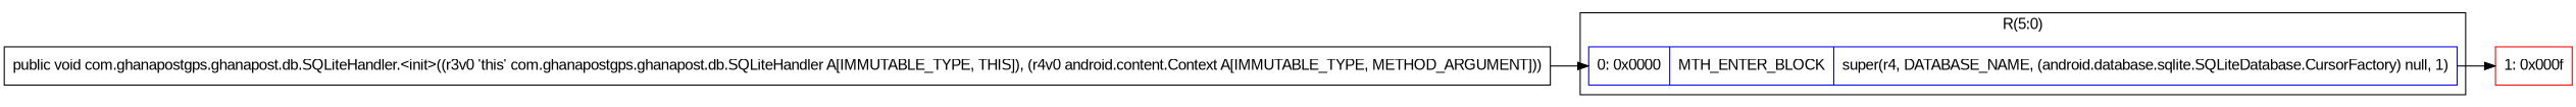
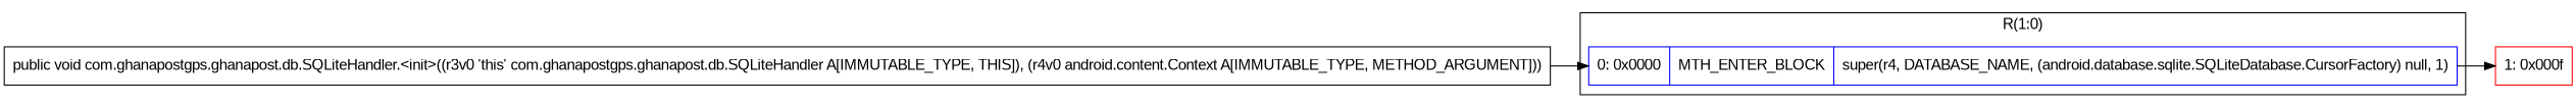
  digraph {
    rankdir=LR
    fontname="Liberation Sans"
    node [shape=record fontname="Liberation Sans"]
    edge [fontname="Liberation Sans"]
    n1 [color=blue label="{0\:\ 0x0000|MTH_ENTER_BLOCK\l|super(r4, DATABASE_NAME, (android.database.sqlite.SQLiteDatabase.CursorFactory) null, 1)\l}"]
    n2 [color=red label="{1\:\ 0x000f}"]
    n3 [label="{public void com.ghanapostgps.ghanapost.db.SQLiteHandler.\<init\>((r3v0 'this' com.ghanapostgps.ghanapost.db.SQLiteHandler A[IMMUTABLE_TYPE, THIS]), (r4v0 android.content.Context A[IMMUTABLE_TYPE, METHOD_ARGUMENT])) }"]
    subgraph cluster_1 {
-     label="R(5:0)"
+     label="R(1:0)"
      n1
    }
    n1 -> n2
    n3 -> n1
  }
